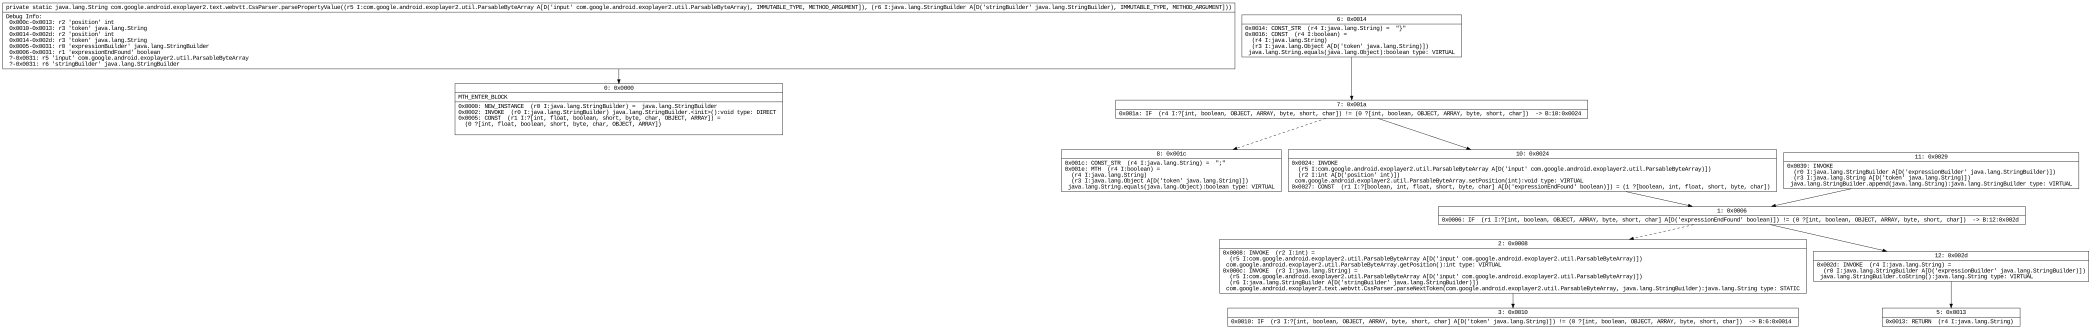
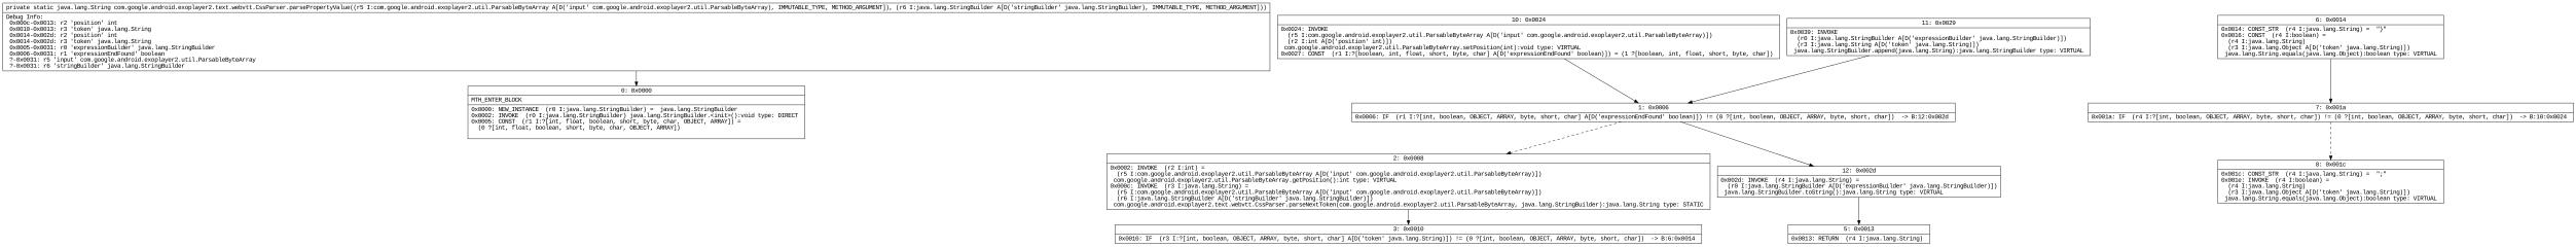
  digraph {
    fontname="Liberation Mono"
    node [fontname="Liberation Mono" shape=record]
    edge [fontname="Liberation Mono"]
    n1 [label="{0\:\ 0x0000|MTH_ENTER_BLOCK\l|0x0000: NEW_INSTANCE  (r0 I:java.lang.StringBuilder) =  java.lang.StringBuilder \l0x0002: INVOKE  (r0 I:java.lang.StringBuilder) java.lang.StringBuilder.\<init\>():void type: DIRECT \l0x0005: CONST  (r1 I:?[int, float, boolean, short, byte, char, OBJECT, ARRAY]) = \l  (0 ?[int, float, boolean, short, byte, char, OBJECT, ARRAY])\l \l}"]
    n2 [label="{1\:\ 0x0006|0x0006: IF  (r1 I:?[int, boolean, OBJECT, ARRAY, byte, short, char] A[D('expressionEndFound' boolean)]) != (0 ?[int, boolean, OBJECT, ARRAY, byte, short, char])  \-\> B:12:0x002d \l}"]
-   n3 [label="{2\:\ 0x0008|0x0008: INVOKE  (r2 I:int) = \l  (r5 I:com.google.android.exoplayer2.util.ParsableByteArray A[D('input' com.google.android.exoplayer2.util.ParsableByteArray)])\l com.google.android.exoplayer2.util.ParsableByteArray.getPosition():int type: VIRTUAL \l0x000c: INVOKE  (r3 I:java.lang.String) = \l  (r5 I:com.google.android.exoplayer2.util.ParsableByteArray A[D('input' com.google.android.exoplayer2.util.ParsableByteArray)])\l  (r6 I:java.lang.StringBuilder A[D('stringBuilder' java.lang.StringBuilder)])\l com.google.android.exoplayer2.text.webvtt.CssParser.parseNextToken(com.google.android.exoplayer2.util.ParsableByteArray, java.lang.StringBuilder):java.lang.String type: STATIC \l}"]
+   n3 [label="{2\:\ 0x0008|0x0002: INVOKE  (r2 I:int) = \l  (r5 I:com.google.android.exoplayer2.util.ParsableByteArray A[D('input' com.google.android.exoplayer2.util.ParsableByteArray)])\l com.google.android.exoplayer2.util.ParsableByteArray.getPosition():int type: VIRTUAL \l0x000c: INVOKE  (r3 I:java.lang.String) = \l  (r5 I:com.google.android.exoplayer2.util.ParsableByteArray A[D('input' com.google.android.exoplayer2.util.ParsableByteArray)])\l  (r6 I:java.lang.StringBuilder A[D('stringBuilder' java.lang.StringBuilder)])\l com.google.android.exoplayer2.text.webvtt.CssParser.parseNextToken(com.google.android.exoplayer2.util.ParsableByteArray, java.lang.StringBuilder):java.lang.String type: STATIC \l}"]
    n4 [label="{12\:\ 0x002d|0x002d: INVOKE  (r4 I:java.lang.String) = \l  (r0 I:java.lang.StringBuilder A[D('expressionBuilder' java.lang.StringBuilder)])\l java.lang.StringBuilder.toString():java.lang.String type: VIRTUAL \l}"]
    n5 [label="{3\:\ 0x0010|0x0010: IF  (r3 I:?[int, boolean, OBJECT, ARRAY, byte, short, char] A[D('token' java.lang.String)]) != (0 ?[int, boolean, OBJECT, ARRAY, byte, short, char])  \-\> B:6:0x0014 \l}"]
    n6 [label="{5\:\ 0x0013|0x0013: RETURN  (r4 I:java.lang.String) \l}"]
    n7 [label="{6\:\ 0x0014|0x0014: CONST_STR  (r4 I:java.lang.String) =  \"\}\" \l0x0016: CONST  (r4 I:boolean) = \l  (r4 I:java.lang.String)\l  (r3 I:java.lang.Object A[D('token' java.lang.String)])\l java.lang.String.equals(java.lang.Object):boolean type: VIRTUAL \l}"]
    n8 [label="{7\:\ 0x001a|0x001a: IF  (r4 I:?[int, boolean, OBJECT, ARRAY, byte, short, char]) != (0 ?[int, boolean, OBJECT, ARRAY, byte, short, char])  \-\> B:10:0x0024 \l}"]
-   n9 [label="{8\:\ 0x001c|0x001c: CONST_STR  (r4 I:java.lang.String) =  \";\" \l0x001e: MTH  (r4 I:boolean) = \l  (r4 I:java.lang.String)\l  (r3 I:java.lang.Object A[D('token' java.lang.String)])\l java.lang.String.equals(java.lang.Object):boolean type: VIRTUAL \l}"]
+   n9 [label="{8\:\ 0x001c|0x001c: CONST_STR  (r4 I:java.lang.String) =  \";\" \l0x001e: INVOKE  (r4 I:boolean) = \l  (r4 I:java.lang.String)\l  (r3 I:java.lang.Object A[D('token' java.lang.String)])\l java.lang.String.equals(java.lang.Object):boolean type: VIRTUAL \l}"]
    n10 [label="{10\:\ 0x0024|0x0024: INVOKE  \l  (r5 I:com.google.android.exoplayer2.util.ParsableByteArray A[D('input' com.google.android.exoplayer2.util.ParsableByteArray)])\l  (r2 I:int A[D('position' int)])\l com.google.android.exoplayer2.util.ParsableByteArray.setPosition(int):void type: VIRTUAL \l0x0027: CONST  (r1 I:?[boolean, int, float, short, byte, char] A[D('expressionEndFound' boolean)]) = (1 ?[boolean, int, float, short, byte, char]) \l}"]
    n11 [label="{11\:\ 0x0029|0x0039: INVOKE  \l  (r0 I:java.lang.StringBuilder A[D('expressionBuilder' java.lang.StringBuilder)])\l  (r3 I:java.lang.String A[D('token' java.lang.String)])\l java.lang.StringBuilder.append(java.lang.String):java.lang.StringBuilder type: VIRTUAL \l}"]
    n12 [label="{private static java.lang.String com.google.android.exoplayer2.text.webvtt.CssParser.parsePropertyValue((r5 I:com.google.android.exoplayer2.util.ParsableByteArray A[D('input' com.google.android.exoplayer2.util.ParsableByteArray), IMMUTABLE_TYPE, METHOD_ARGUMENT]), (r6 I:java.lang.StringBuilder A[D('stringBuilder' java.lang.StringBuilder), IMMUTABLE_TYPE, METHOD_ARGUMENT]))  | Debug Info:\l  0x000c\-0x0013: r2 'position' int\l  0x0010\-0x0013: r3 'token' java.lang.String\l  0x0014\-0x002d: r2 'position' int\l  0x0014\-0x002d: r3 'token' java.lang.String\l  0x0005\-0x0031: r0 'expressionBuilder' java.lang.StringBuilder\l  0x0006\-0x0031: r1 'expressionEndFound' boolean\l  ?\-0x0031: r5 'input' com.google.android.exoplayer2.util.ParsableByteArray\l  ?\-0x0031: r6 'stringBuilder' java.lang.StringBuilder\l}"]
    n2 -> n3 [style=dashed]
    n2 -> n4
    n3 -> n5
    n4 -> n6
    n7 -> n8
    n8 -> n9 [style=dashed]
-   n8 -> n10
    n10 -> n2
    n11 -> n2
    n12 -> n1
  }
